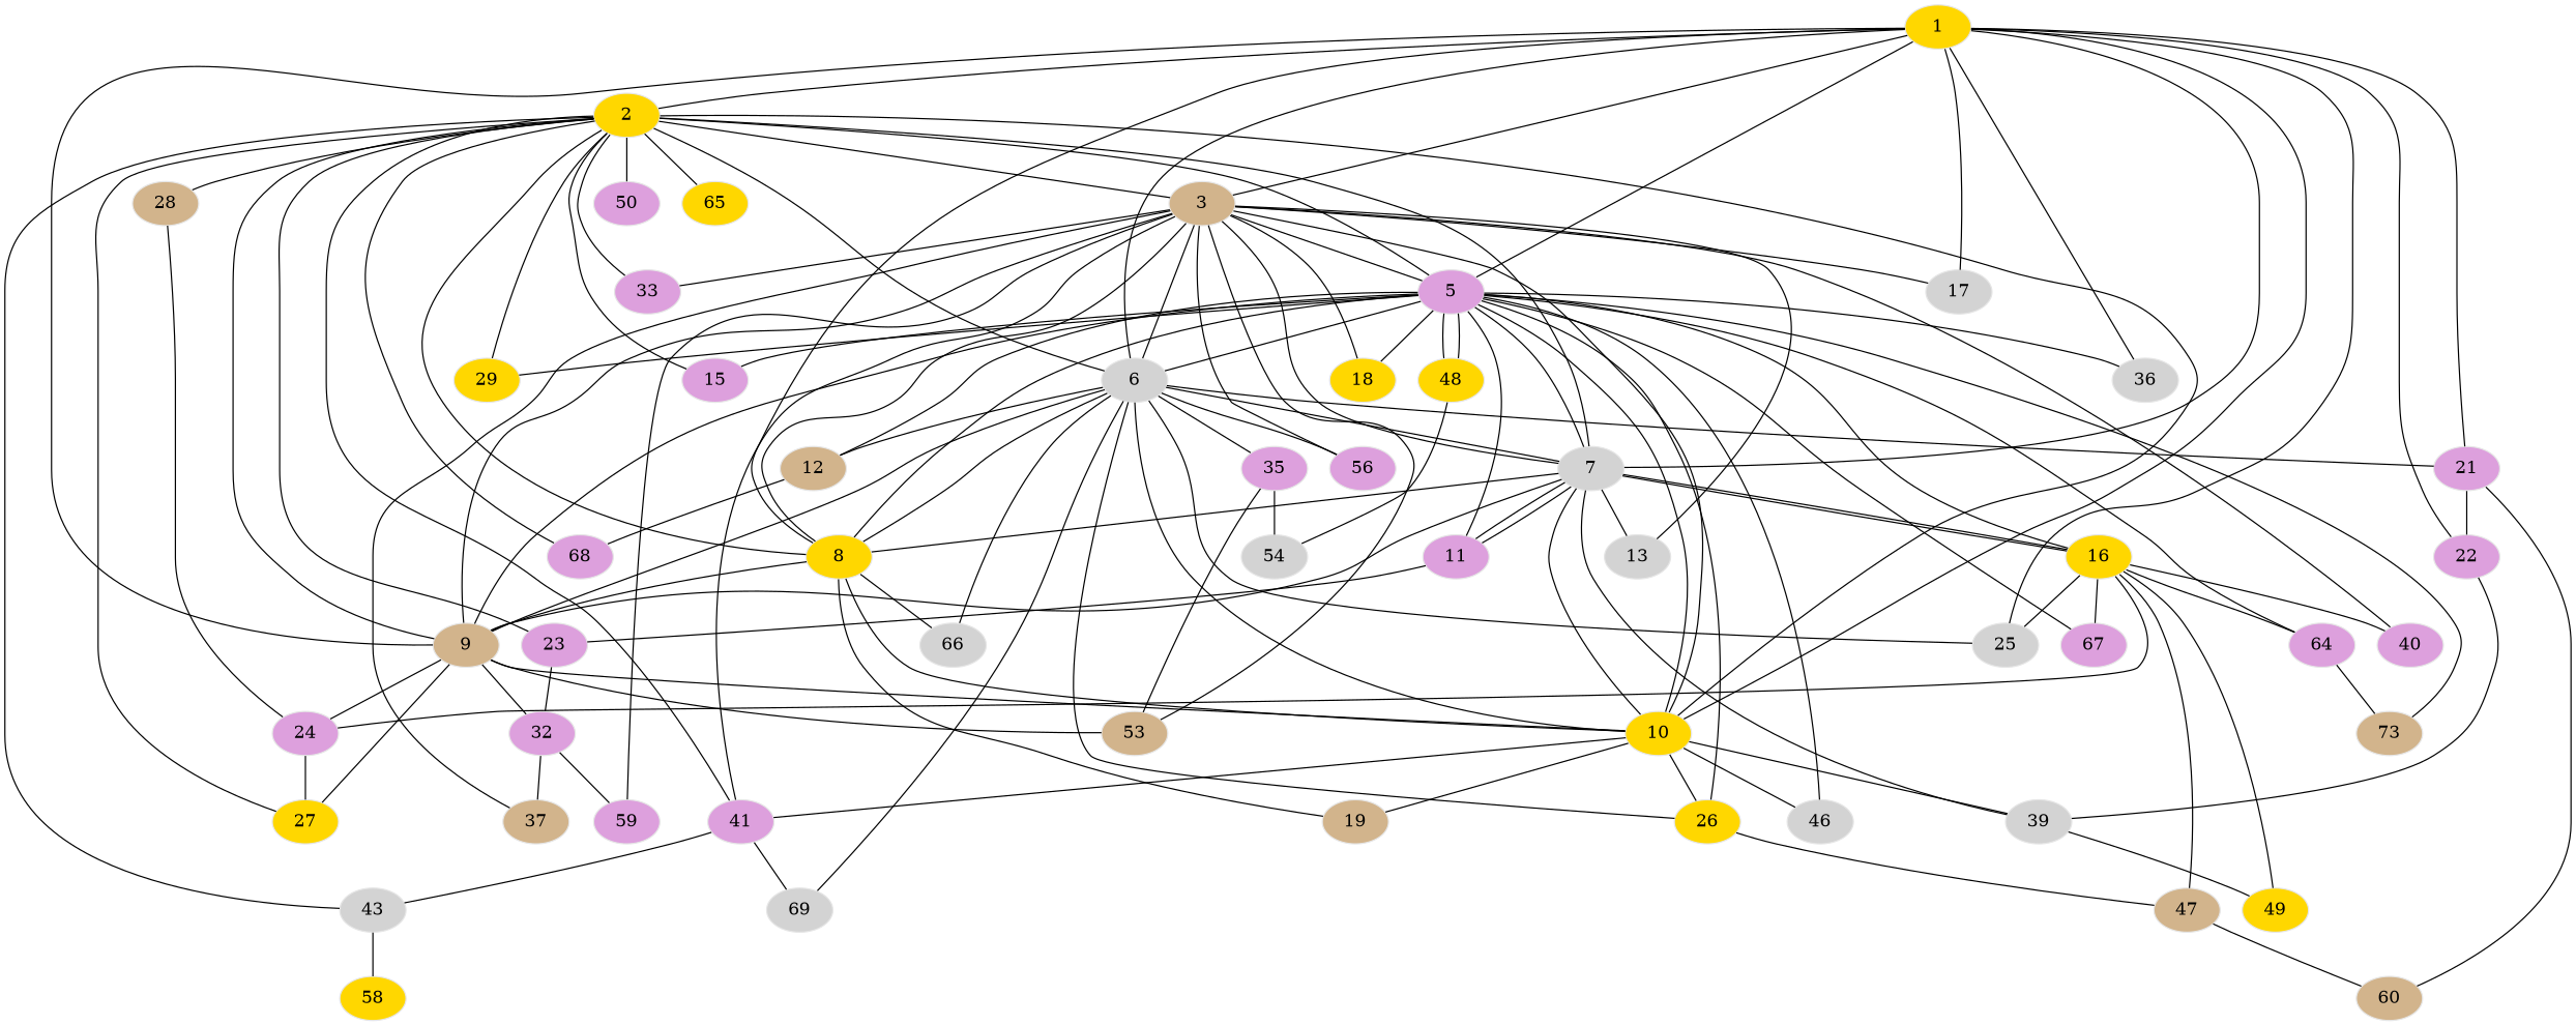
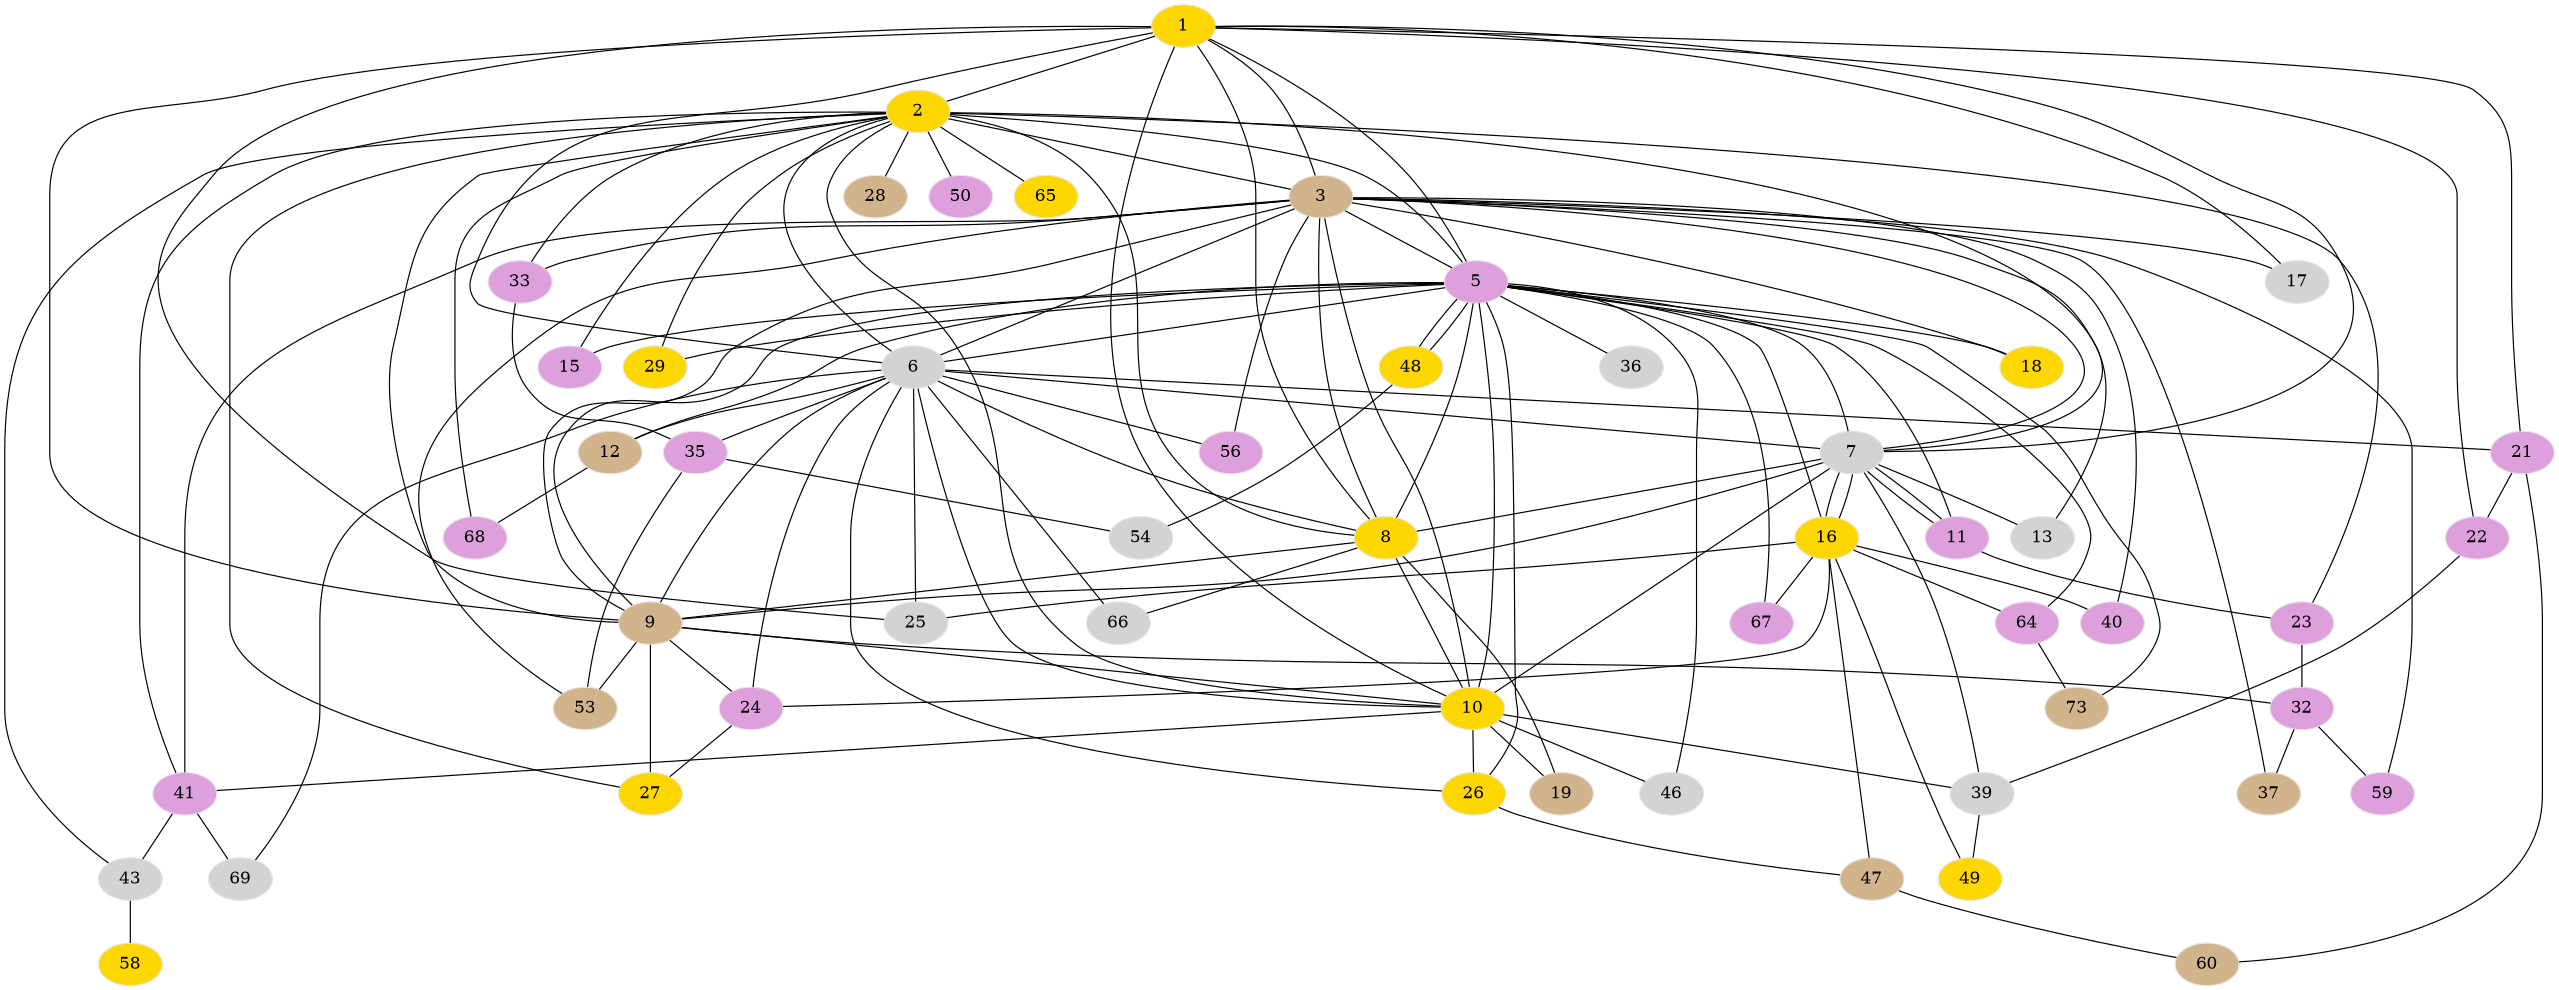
  graph {
    node [color=gray90 fillcolor=plum style=filled]
    1 [fillcolor=gold super="+34"]
    2 [fillcolor=gold super="+4"]
    3 [fillcolor=tan super="+51"]
    5 [super="+38"]
    6 [fillcolor=lightgrey super="+14"]
    7 [fillcolor=lightgrey super="+62"]
    8 [fillcolor=gold super="+42"]
    9 [fillcolor=tan]
    10 [fillcolor=gold super="+55"]
    17 [fillcolor=lightgrey]
    21 [super="+71"]
    22
    25 [fillcolor=lightgrey super="+61"]
    36 [fillcolor=lightgrey]
    15 [super="+45"]
    23
    27 [fillcolor=gold]
    28 [fillcolor=tan]
    29 [fillcolor=gold]
    33
    41 [super="+57"]
    43 [fillcolor=lightgrey]
    50
    65 [fillcolor=gold]
    68
    13 [fillcolor=lightgrey]
    18 [fillcolor=gold]
    37 [fillcolor=tan]
    40
    53 [fillcolor=tan super="+72"]
    56
    59
    11 [super="+20"]
    12 [fillcolor=tan]
    16 [fillcolor=gold super="+31"]
    26 [fillcolor=gold super="+52"]
    46 [fillcolor=lightgrey]
    48 [fillcolor=gold]
    64
    67
    73 [fillcolor=tan]
    24 [super="+30"]
    35 [super="+70"]
    66 [fillcolor=lightgrey]
    69 [fillcolor=lightgrey]
    39 [fillcolor=lightgrey super="+44"]
    19 [fillcolor=tan]
    32
    60 [fillcolor=tan]
    58 [fillcolor=gold]
    47 [fillcolor=tan super="+63"]
    49 [fillcolor=gold]
    54 [fillcolor=lightgrey]
    1 -- 2 [weight=2]
    1 -- 3
    1 -- 5
    1 -- 6
    1 -- 7
    1 -- 8
    1 -- 9 [weight=2]
    1 -- 10
    1 -- 17
    1 -- 21
    1 -- 22
    1 -- 25
-   1 -- 36
    2 -- 3 [weight=2]
    2 -- 5 [weight=2]
    2 -- 6 [weight=2]
    2 -- 7 [weight=2]
    2 -- 8 [weight=2]
    2 -- 9 [weight=2]
    2 -- 10 [weight=2]
    2 -- 15
    2 -- 23
    2 -- 27
    2 -- 28 [weight=2]
    2 -- 29
    2 -- 33
    2 -- 41
    2 -- 43
    2 -- 50 [weight=2]
    2 -- 65 [weight=2]
    2 -- 68
    3 -- 5
    3 -- 6
    3 -- 7
    3 -- 8 [weight=2]
    3 -- 9
    3 -- 10
    3 -- 17 [weight=2]
    3 -- 33
    3 -- 41
    3 -- 13
    3 -- 18
    3 -- 37
    3 -- 40
    3 -- 53
    3 -- 56
    3 -- 59
    5 -- 6 [weight=2]
    5 -- 7
    5 -- 8 [weight=2]
    5 -- 9
    5 -- 10 [weight=2]
    5 -- 36
    5 -- 15
    5 -- 29
    5 -- 18
    5 -- 11
    5 -- 12
    5 -- 16
    5 -- 26
    5 -- 46
    5 -- 48
    5 -- 48
    5 -- 64
    5 -- 67
    5 -- 73
    6 -- 7
    6 -- 8
    6 -- 9
    6 -- 10
    6 -- 21 [weight=2]
    6 -- 25
    6 -- 56
    6 -- 12
    6 -- 26
-   28 -- 24
+   6 -- 24
    6 -- 35
    6 -- 66
    6 -- 69
    7 -- 8
    7 -- 9
    7 -- 10 [weight=2]
    7 -- 13
    7 -- 11
    7 -- 11
    7 -- 16
    7 -- 16
    7 -- 39
    8 -- 9
    8 -- 10
    8 -- 66
    8 -- 19
    9 -- 10
    9 -- 27
    9 -- 53
    9 -- 24
    9 -- 32
    10 -- 41
    10 -- 26
    10 -- 46
    10 -- 39
    10 -- 19
    21 -- 22
    21 -- 60
    22 -- 39
    23 -- 32
+   33 -- 35
    41 -- 43
    41 -- 69
    43 -- 58
    11 -- 23
    12 -- 68
    16 -- 25
    16 -- 40
    16 -- 64
    16 -- 67
    16 -- 24
    16 -- 47 [weight=2]
    16 -- 49
    26 -- 47
    48 -- 54
    64 -- 73
    24 -- 27
    35 -- 53
    35 -- 54
    39 -- 49
    32 -- 37
    32 -- 59
    47 -- 60
  }
